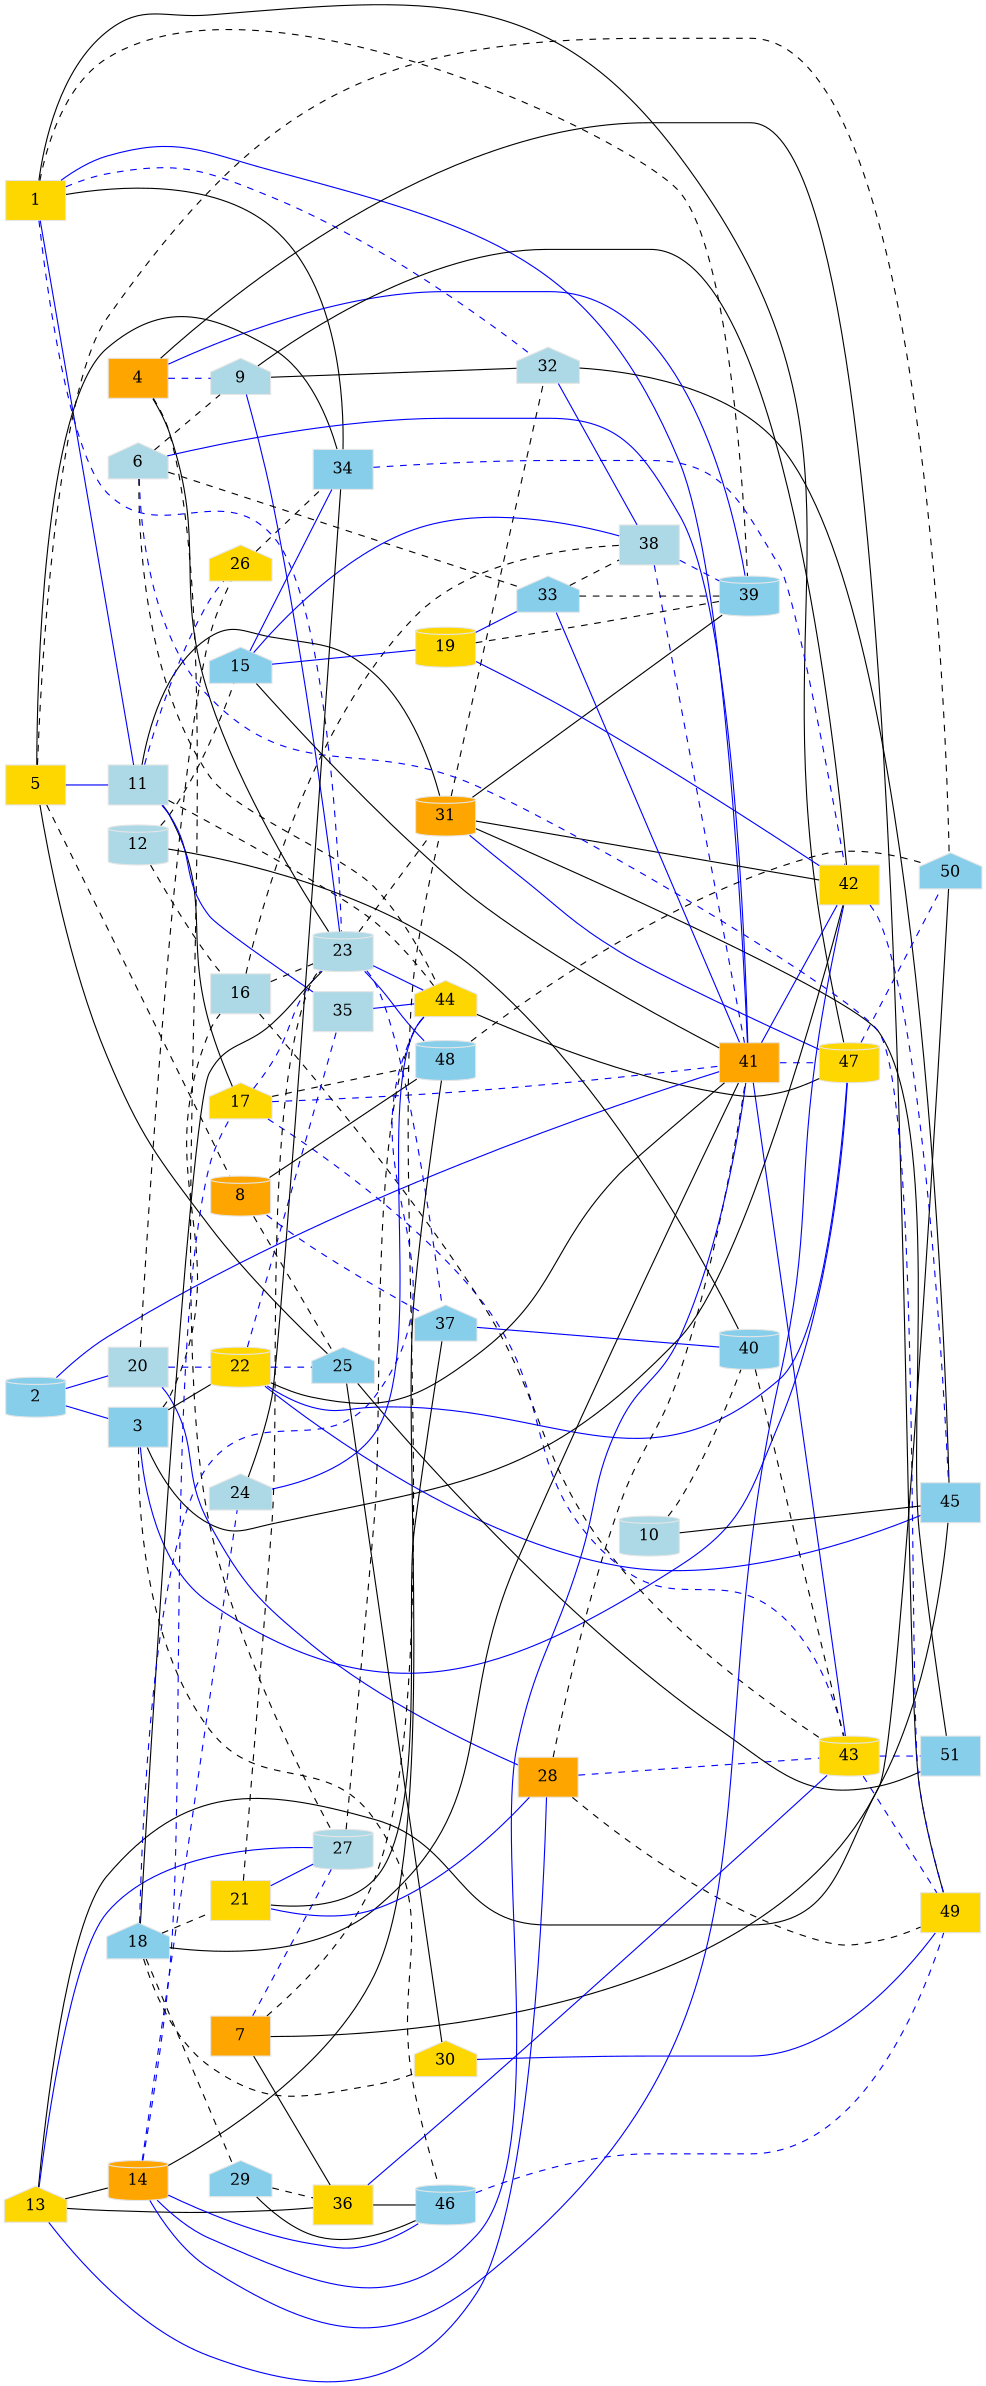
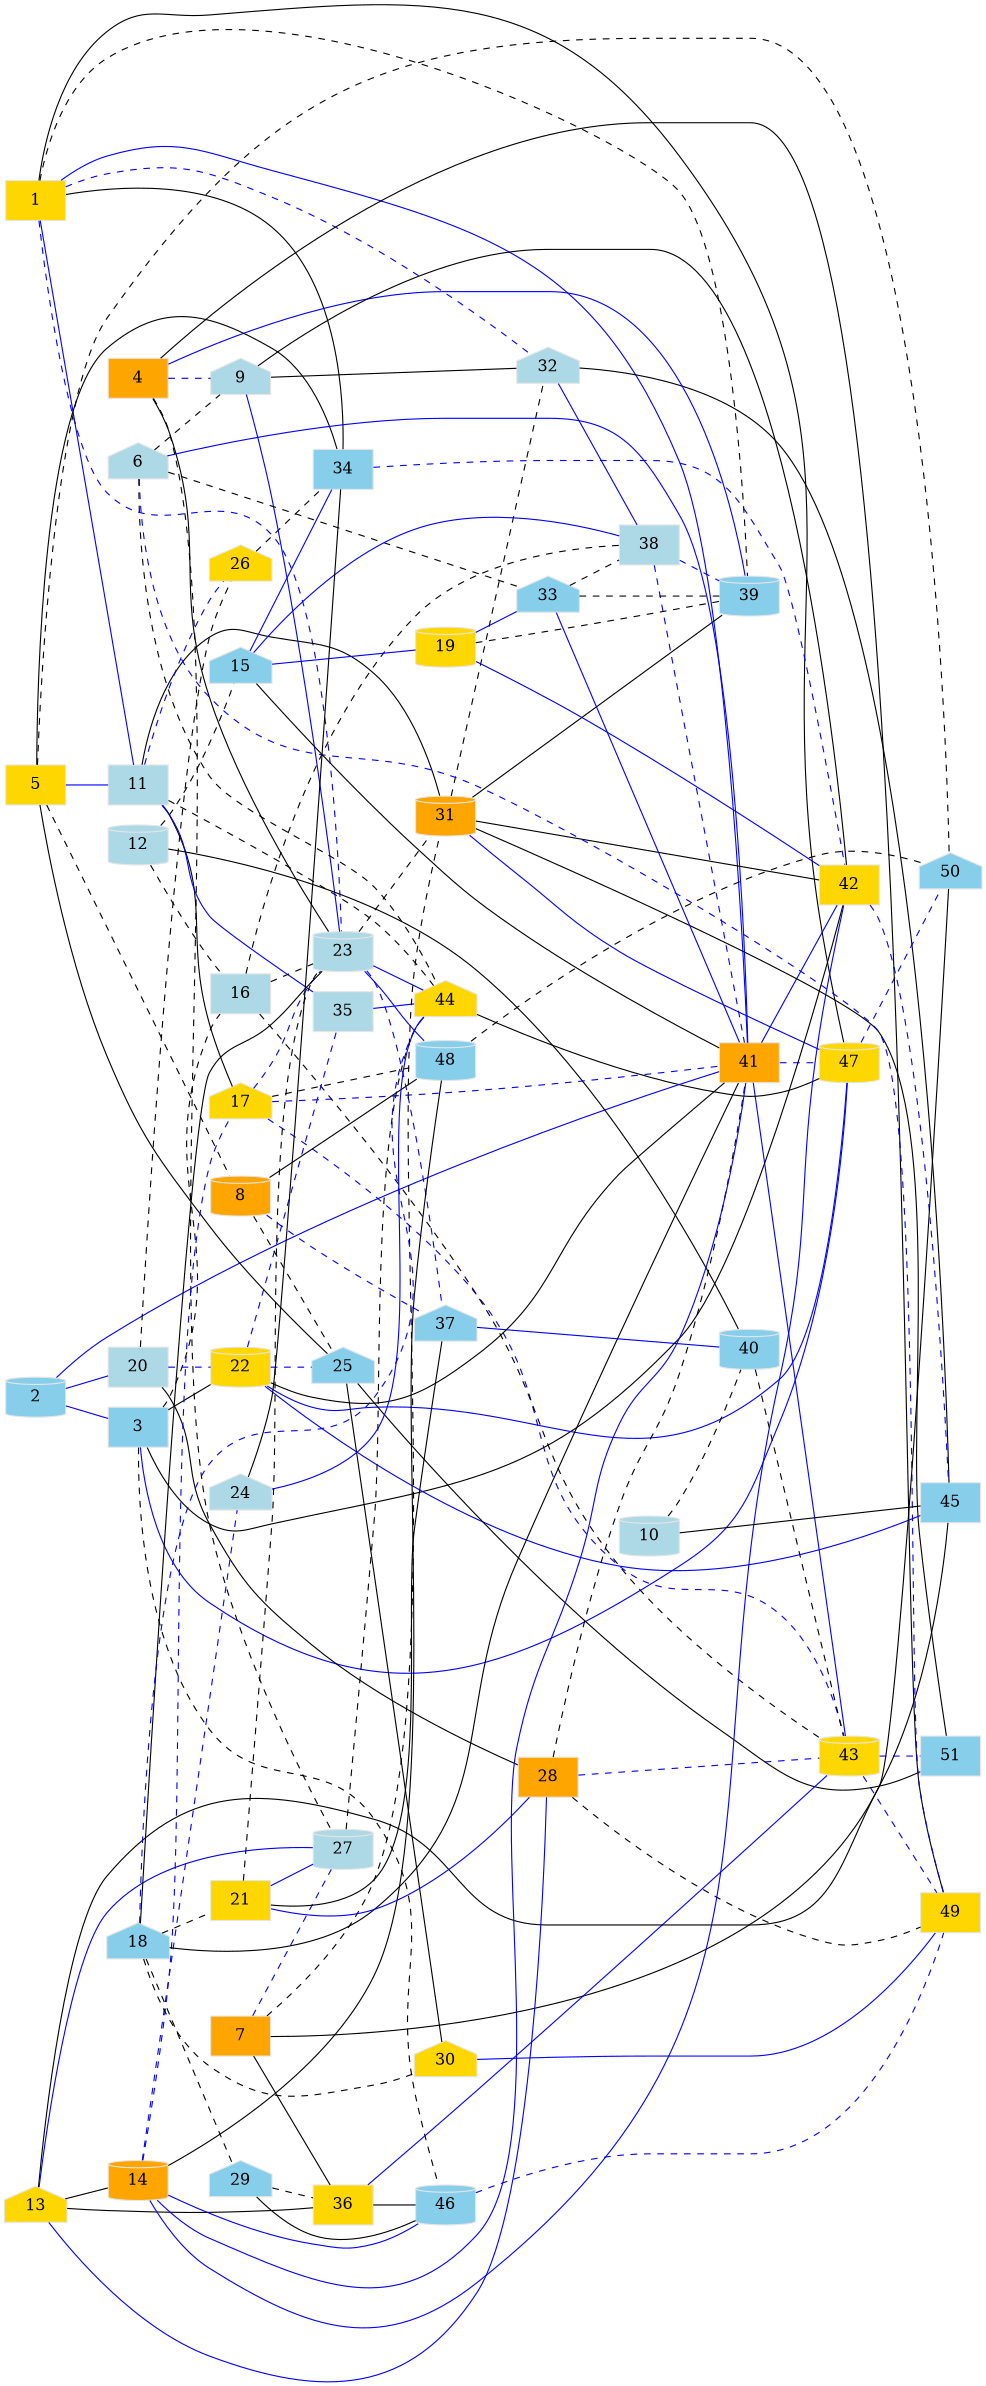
  graph {
    rankdir=LR
    node [color=gray90 fillcolor=skyblue shape=box style=filled]
    edge [color=black style=solid weight=1.0]
    1 [fillcolor=gold]
    11 [fillcolor=lightblue]
    23 [fillcolor=lightblue shape=cylinder]
    32 [fillcolor=lightblue shape=house]
    34
    39 [shape=cylinder]
    41 [fillcolor=orange]
    47 [fillcolor=gold shape=cylinder]
    44 [fillcolor=gold shape=house]
    31 [fillcolor=orange shape=cylinder]
    17 [fillcolor=gold shape=house]
    26 [fillcolor=gold shape=house]
    35 [fillcolor=lightblue]
    37 [shape=house]
    48 [shape=cylinder]
    45
    38 [fillcolor=lightblue]
    42 [fillcolor=gold]
    43 [fillcolor=gold shape=cylinder]
    50 [shape=house]
    2 [shape=cylinder]
    3
    20 [fillcolor=lightblue]
    16 [fillcolor=lightblue]
    22 [fillcolor=gold shape=cylinder]
    46 [shape=cylinder]
    28 [fillcolor=orange]
    25 [shape=house]
    49 [fillcolor=gold]
    4 [fillcolor=orange]
    9 [fillcolor=lightblue shape=house]
    27 [fillcolor=lightblue shape=cylinder]
    5 [fillcolor=gold]
    8 [fillcolor=orange shape=cylinder]
    30 [fillcolor=gold shape=house]
    51
    6 [fillcolor=lightblue shape=house]
    33 [shape=house]
    7 [fillcolor=orange]
    36 [fillcolor=gold]
    40 [shape=cylinder]
    10 [fillcolor=lightblue shape=cylinder]
    12 [fillcolor=lightblue shape=cylinder]
    15 [shape=house]
    19 [fillcolor=gold shape=cylinder]
    13 [fillcolor=gold shape=house]
    14 [fillcolor=orange shape=cylinder]
    24 [fillcolor=lightblue shape=house]
    18 [shape=house]
    21 [fillcolor=gold]
    29 [shape=house]
    1 -- 11 [color=blue]
    1 -- 23 [color=blue style=dashed weight=2.0]
    1 -- 32 [color=blue style=dashed]
    1 -- 34 [weight=2.0]
    1 -- 39 [style=dashed]
    1 -- 41 [color=blue]
    1 -- 47
    11 -- 44 [style=dashed weight=2.0]
    11 -- 31
    11 -- 17
    11 -- 26 [color=blue style=dashed]
    11 -- 35 [color=blue]
    23 -- 44 [color=blue]
    23 -- 31 [style=dashed]
    23 -- 37 [color=blue style=dashed]
    23 -- 48 [color=blue]
    32 -- 45
    32 -- 38 [color=blue]
    34 -- 42 [color=blue style=dashed]
    41 -- 47 [color=blue style=dashed]
    41 -- 42 [color=blue]
    41 -- 43 [color=blue]
    47 -- 50 [color=blue style=dashed]
    44 -- 47
    31 -- 32 [style=dashed]
    31 -- 39 [weight=2.0]
    31 -- 47 [color=blue]
    31 -- 42
    31 -- 51
    17 -- 23 [color=blue style=dashed]
    17 -- 41 [color=blue style=dashed weight=2.0]
    17 -- 48 [style=dashed weight=2.0]
    17 -- 43 [color=blue style=dashed]
    26 -- 34 [style=dashed]
    35 -- 44 [color=blue]
    37 -- 40 [color=blue]
    48 -- 50 [style=dashed]
    38 -- 39 [color=blue style=dashed]
    38 -- 41 [color=blue style=dashed]
    42 -- 45 [color=blue style=dashed weight=2.0]
    43 -- 49 [color=blue style=dashed]
    43 -- 51 [color=blue style=dashed]
    2 -- 41 [color=blue]
    2 -- 3 [color=blue weight=2.0]
    2 -- 20 [color=blue]
    3 -- 47 [color=blue]
    3 -- 42
    3 -- 16 [style=dashed]
    3 -- 22
    3 -- 46 [style=dashed]
    20 -- 26 [style=dashed]
    20 -- 22 [color=blue style=dashed]
-   20 -- 28 [color=blue]
+   20 -- 28
    16 -- 23 [style=dashed]
    16 -- 38 [style=dashed]
    16 -- 43 [style=dashed]
    22 -- 41
    22 -- 47 [color=blue]
    22 -- 35 [color=blue style=dashed]
    22 -- 45 [color=blue]
    22 -- 25 [color=blue style=dashed]
    46 -- 49 [color=blue style=dashed]
    28 -- 41 [style=dashed]
    28 -- 43 [color=blue style=dashed]
    28 -- 49 [style=dashed]
    25 -- 30
    25 -- 51
    4 -- 23
    4 -- 39 [color=blue]
    4 -- 49
    4 -- 9 [color=blue style=dashed]
    4 -- 27 [style=dashed]
    9 -- 23 [color=blue weight=2.0]
    9 -- 32
    9 -- 42
    27 -- 44 [style=dashed]
    5 -- 11 [color=blue]
    5 -- 34
    5 -- 50 [style=dashed]
    5 -- 25
    5 -- 8 [style=dashed]
    8 -- 37 [color=blue style=dashed]
    8 -- 48
    8 -- 25 [style=dashed]
    30 -- 49 [color=blue]
    6 -- 41 [color=blue]
    6 -- 44 [style=dashed]
    6 -- 49 [color=blue style=dashed]
    6 -- 9 [style=dashed]
    6 -- 33 [style=dashed]
    33 -- 39 [style=dashed]
    33 -- 41 [color=blue]
    33 -- 38 [style=dashed]
    7 -- 31 [style=dashed]
    7 -- 50
    7 -- 27 [color=blue style=dashed]
    7 -- 36
    36 -- 43 [color=blue]
    36 -- 46
    40 -- 43 [style=dashed weight=2.0]
    10 -- 45 [weight=2.0]
    10 -- 40 [style=dashed]
    12 -- 16 [style=dashed]
    12 -- 40
    12 -- 15 [style=dashed weight=2.0]
    15 -- 34 [color=blue]
    15 -- 41
    15 -- 38 [color=blue]
    15 -- 19 [color=blue]
    19 -- 39 [style=dashed]
    19 -- 42 [color=blue]
    19 -- 33 [color=blue]
    13 -- 45
    13 -- 28 [color=blue]
    13 -- 27 [color=blue]
    13 -- 36 [weight=2.0]
    13 -- 14
    14 -- 41 [color=blue]
    14 -- 17 [color=blue style=dashed]
    14 -- 48
    14 -- 42 [color=blue]
    14 -- 46 [color=blue]
    14 -- 24 [color=blue style=dashed]
    24 -- 34
    24 -- 44 [color=blue]
    18 -- 23
    18 -- 41
    18 -- 44 [color=blue style=dashed]
    18 -- 30 [style=dashed]
    18 -- 21 [style=dashed]
    18 -- 29 [style=dashed]
    21 -- 23 [style=dashed]
    21 -- 37
    21 -- 28 [color=blue]
    21 -- 27 [color=blue]
    29 -- 46
    29 -- 36 [style=dashed]
  }
